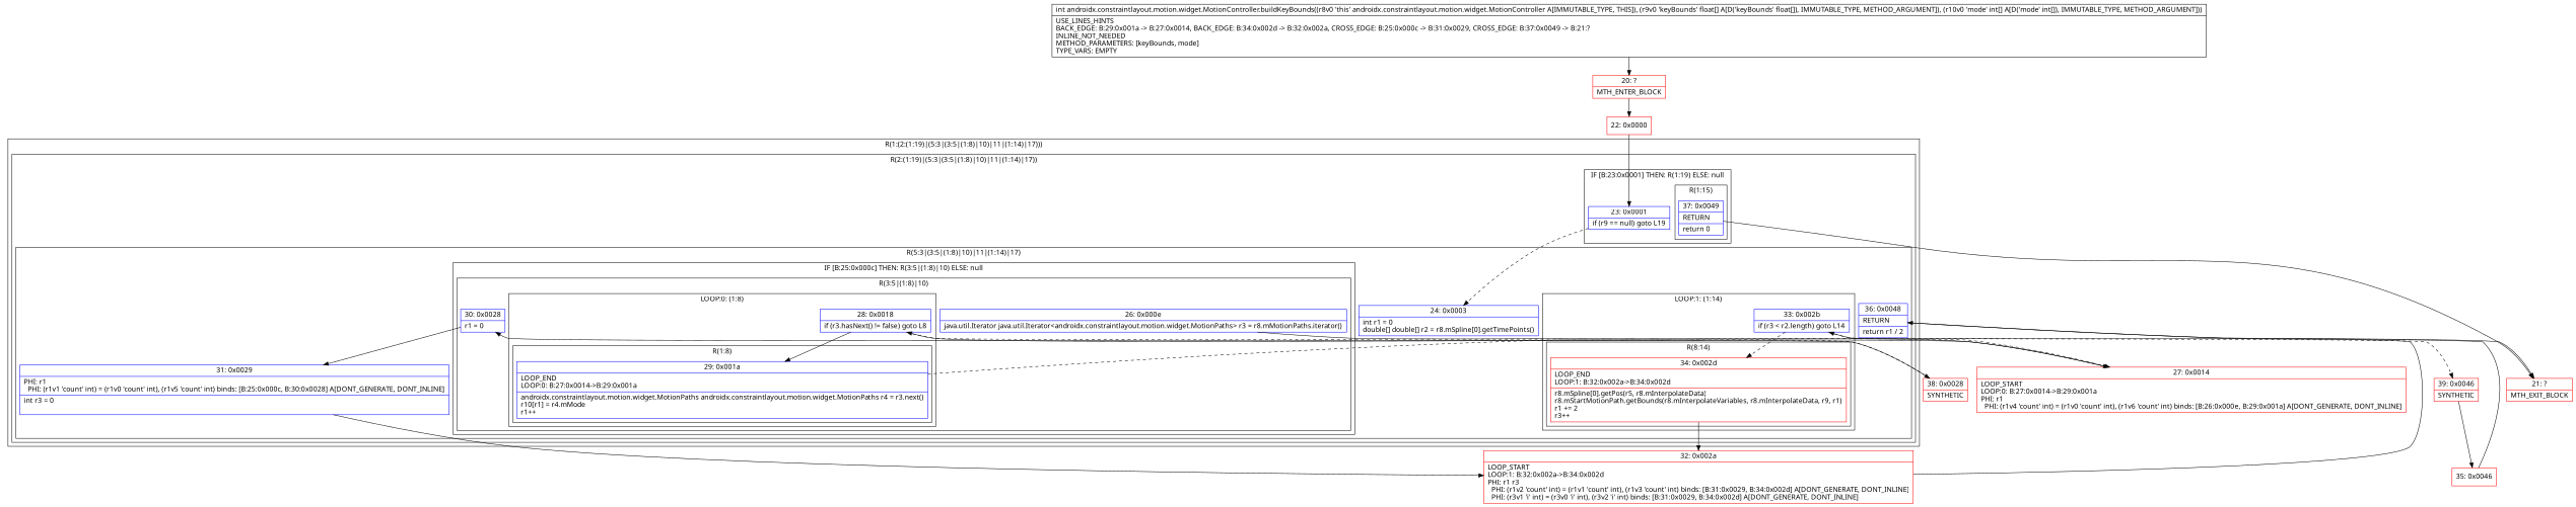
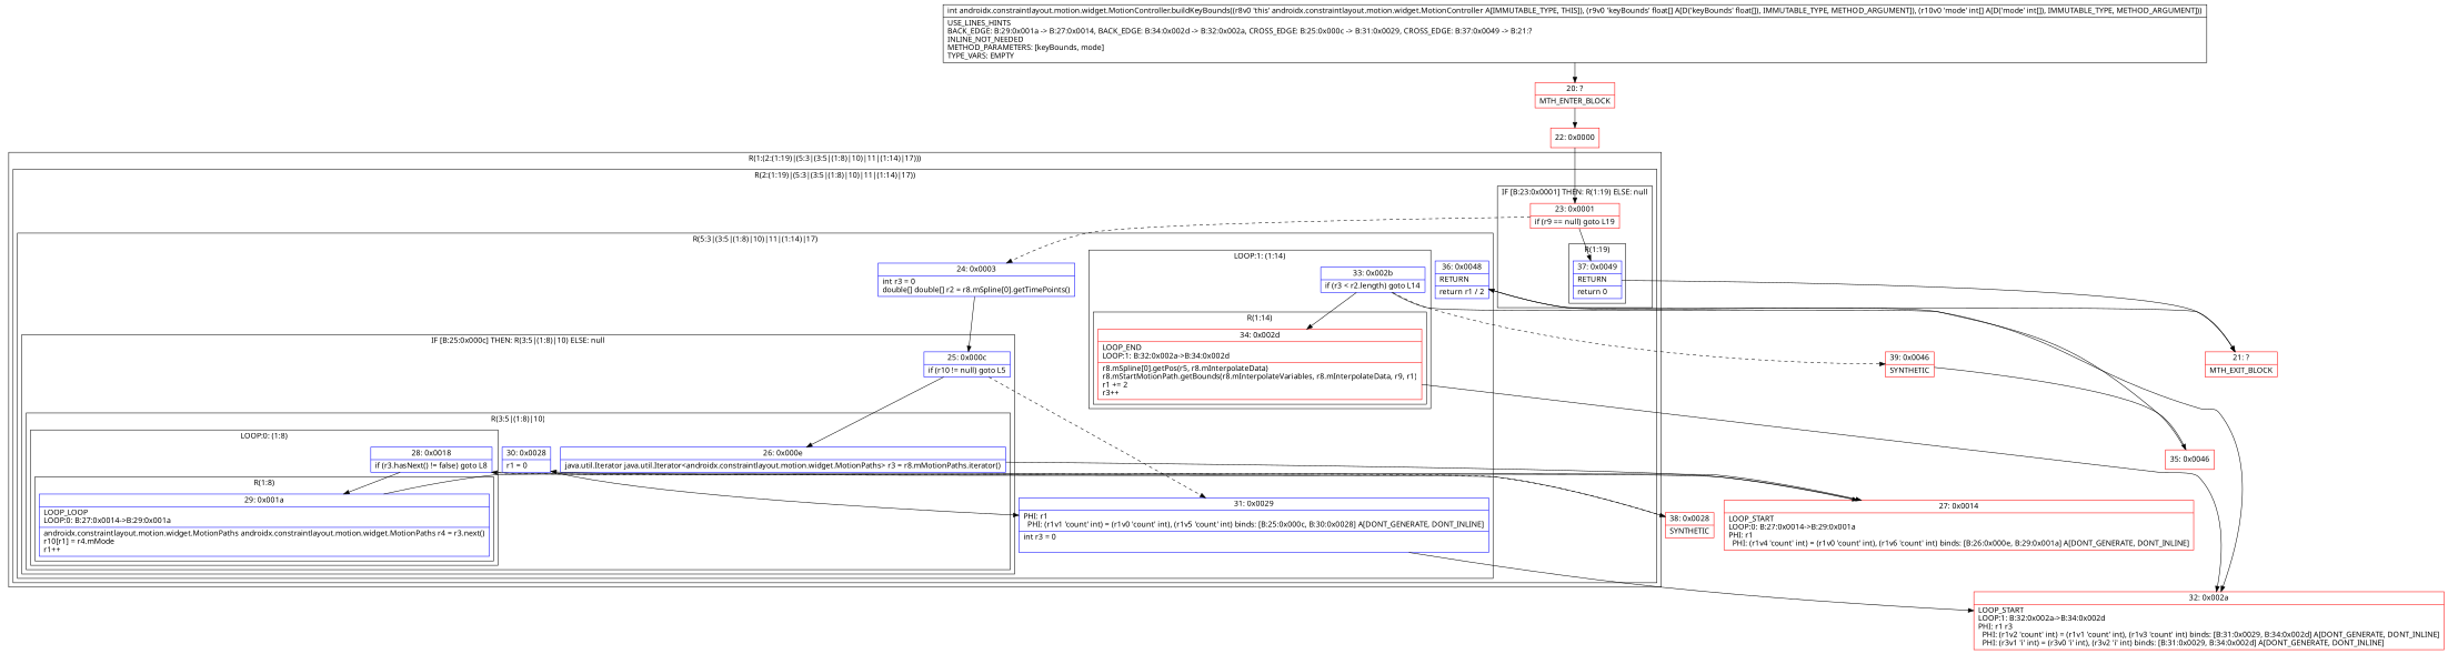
  digraph {
    fontname="Noto Sans"
    node [color=blue fontname="Noto Sans" shape=record]
    edge [fontname="Noto Sans"]
    n1 [label="{37\:\ 0x0049|RETURN\l|return 0\l}"]
-   n2 [label="{23\:\ 0x0001|if (r9 == null) goto L19\l}"]
-   n3 [label="{29\:\ 0x001a|LOOP_END\lLOOP:0: B:27:0x0014\-\>B:29:0x001a\l|androidx.constraintlayout.motion.widget.MotionPaths androidx.constraintlayout.motion.widget.MotionPaths r4 = r3.next()\lr10[r1] = r4.mMode\lr1++\l}"]
+   n2 [color=red label="{23\:\ 0x0001|if (r9 == null) goto L19\l}"]
+   n3 [label="{29\:\ 0x001a|LOOP_LOOP\lLOOP:0: B:27:0x0014\-\>B:29:0x001a\l|androidx.constraintlayout.motion.widget.MotionPaths androidx.constraintlayout.motion.widget.MotionPaths r4 = r3.next()\lr10[r1] = r4.mMode\lr1++\l}"]
    n4 [label="{28\:\ 0x0018|if (r3.hasNext() != false) goto L8\l}"]
    n5 [label="{26\:\ 0x000e|java.util.Iterator java.util.Iterator\<androidx.constraintlayout.motion.widget.MotionPaths\> r3 = r8.mMotionPaths.iterator()\l}"]
    n6 [label="{30\:\ 0x0028|r1 = 0\l}"]
+   n7 [label="{25\:\ 0x000c|if (r10 != null) goto L5\l}"]
    n8 [color=red label="{34\:\ 0x002d|LOOP_END\lLOOP:1: B:32:0x002a\-\>B:34:0x002d\l|r8.mSpline[0].getPos(r5, r8.mInterpolateData)\lr8.mStartMotionPath.getBounds(r8.mInterpolateVariables, r8.mInterpolateData, r9, r1)\lr1 += 2\lr3++\l}"]
    n9 [label="{33\:\ 0x002b|if (r3 \< r2.length) goto L14\l}"]
-   n10 [label="{24\:\ 0x0003|int r1 = 0\ldouble[] double[] r2 = r8.mSpline[0].getTimePoints()\l}"]
+   n10 [label="{24\:\ 0x0003|int r3 = 0\ldouble[] double[] r2 = r8.mSpline[0].getTimePoints()\l}"]
    n11 [label="{31\:\ 0x0029|PHI: r1 \l  PHI: (r1v1 'count' int) = (r1v0 'count' int), (r1v5 'count' int) binds: [B:25:0x000c, B:30:0x0028] A[DONT_GENERATE, DONT_INLINE]\l|int r3 = 0\l\l}"]
    n12 [label="{36\:\ 0x0048|RETURN\l|return r1 \/ 2\l}"]
    n13 [color=red label="{21\:\ ?|MTH_EXIT_BLOCK\l}"]
    n14 [color=red label="{27\:\ 0x0014|LOOP_START\lLOOP:0: B:27:0x0014\-\>B:29:0x001a\lPHI: r1 \l  PHI: (r1v4 'count' int) = (r1v0 'count' int), (r1v6 'count' int) binds: [B:26:0x000e, B:29:0x001a] A[DONT_GENERATE, DONT_INLINE]\l}"]
    n15 [color=red label="{38\:\ 0x0028|SYNTHETIC\l}"]
    n16 [color=red label="{32\:\ 0x002a|LOOP_START\lLOOP:1: B:32:0x002a\-\>B:34:0x002d\lPHI: r1 r3 \l  PHI: (r1v2 'count' int) = (r1v1 'count' int), (r1v3 'count' int) binds: [B:31:0x0029, B:34:0x002d] A[DONT_GENERATE, DONT_INLINE]\l  PHI: (r3v1 'i' int) = (r3v0 'i' int), (r3v2 'i' int) binds: [B:31:0x0029, B:34:0x002d] A[DONT_GENERATE, DONT_INLINE]\l}"]
    n17 [color=red label="{39\:\ 0x0046|SYNTHETIC\l}"]
    n18 [color=red label="{35\:\ 0x0046}"]
    n19 [color=red label="{20\:\ ?|MTH_ENTER_BLOCK\l}"]
    n20 [color=red label="{22\:\ 0x0000}"]
    n21 [label="{int androidx.constraintlayout.motion.widget.MotionController.buildKeyBounds((r8v0 'this' androidx.constraintlayout.motion.widget.MotionController A[IMMUTABLE_TYPE, THIS]), (r9v0 'keyBounds' float[] A[D('keyBounds' float[]), IMMUTABLE_TYPE, METHOD_ARGUMENT]), (r10v0 'mode' int[] A[D('mode' int[]), IMMUTABLE_TYPE, METHOD_ARGUMENT]))  | USE_LINES_HINTS\lBACK_EDGE: B:29:0x001a \-\> B:27:0x0014, BACK_EDGE: B:34:0x002d \-\> B:32:0x002a, CROSS_EDGE: B:25:0x000c \-\> B:31:0x0029, CROSS_EDGE: B:37:0x0049 \-\> B:21:?\lINLINE_NOT_NEEDED\lMETHOD_PARAMETERS: [keyBounds, mode]\lTYPE_VARS: EMPTY\l}" color=""]
    subgraph cluster_1 {
      label="R(1:(2:(1:19)|(5:3|(3:5|(1:8)|10)|11|(1:14)|17)))"
      subgraph cluster_2 {
        label="R(2:(1:19)|(5:3|(3:5|(1:8)|10)|11|(1:14)|17))"
        subgraph cluster_3 {
          label="IF [B:23:0x0001] THEN: R(1:19) ELSE: null"
          n2
          subgraph cluster_4 {
-           label="R(1:15)"
+           label="R(1:19)"
            n1
          }
        }
        subgraph cluster_5 {
          label="R(5:3|(3:5|(1:8)|10)|11|(1:14)|17)"
          n10
          n11
          n12
          subgraph cluster_6 {
            label="IF [B:25:0x000c] THEN: R(3:5|(1:8)|10) ELSE: null"
+           n7
            subgraph cluster_7 {
              label="R(3:5|(1:8)|10)"
              n5
              n6
              subgraph cluster_8 {
                label="LOOP:0: (1:8)"
                n4
                subgraph cluster_9 {
                  label="R(1:8)"
                  n3
                }
              }
            }
          }
          subgraph cluster_10 {
            label="LOOP:1: (1:14)"
            n9
            subgraph cluster_11 {
-             label="R(8:14)"
+             label="R(1:14)"
              n8
            }
          }
        }
      }
    }
    n1 -> n13
+   n2 -> n1
    n2 -> n10 [style=dashed]
-   n3 -> n14 [style=dashed]
+   n3 -> n14
    n4 -> n3
    n4 -> n15 [style=dashed]
    n5 -> n14
    n6 -> n11
+   n7 -> n5
+   n7 -> n11 [style=dashed]
    n8 -> n16
-   n9 -> n8 [style=dashed]
+   n9 -> n8
    n9 -> n17 [style=dashed]
+   n10 -> n7
    n11 -> n16
    n12 -> n13
    n14 -> n4
    n15 -> n6
-   n16 -> n9
+   n9 -> n16
    n17 -> n18
    n18 -> n12
    n19 -> n20
    n20 -> n2
    n21 -> n19
  }
